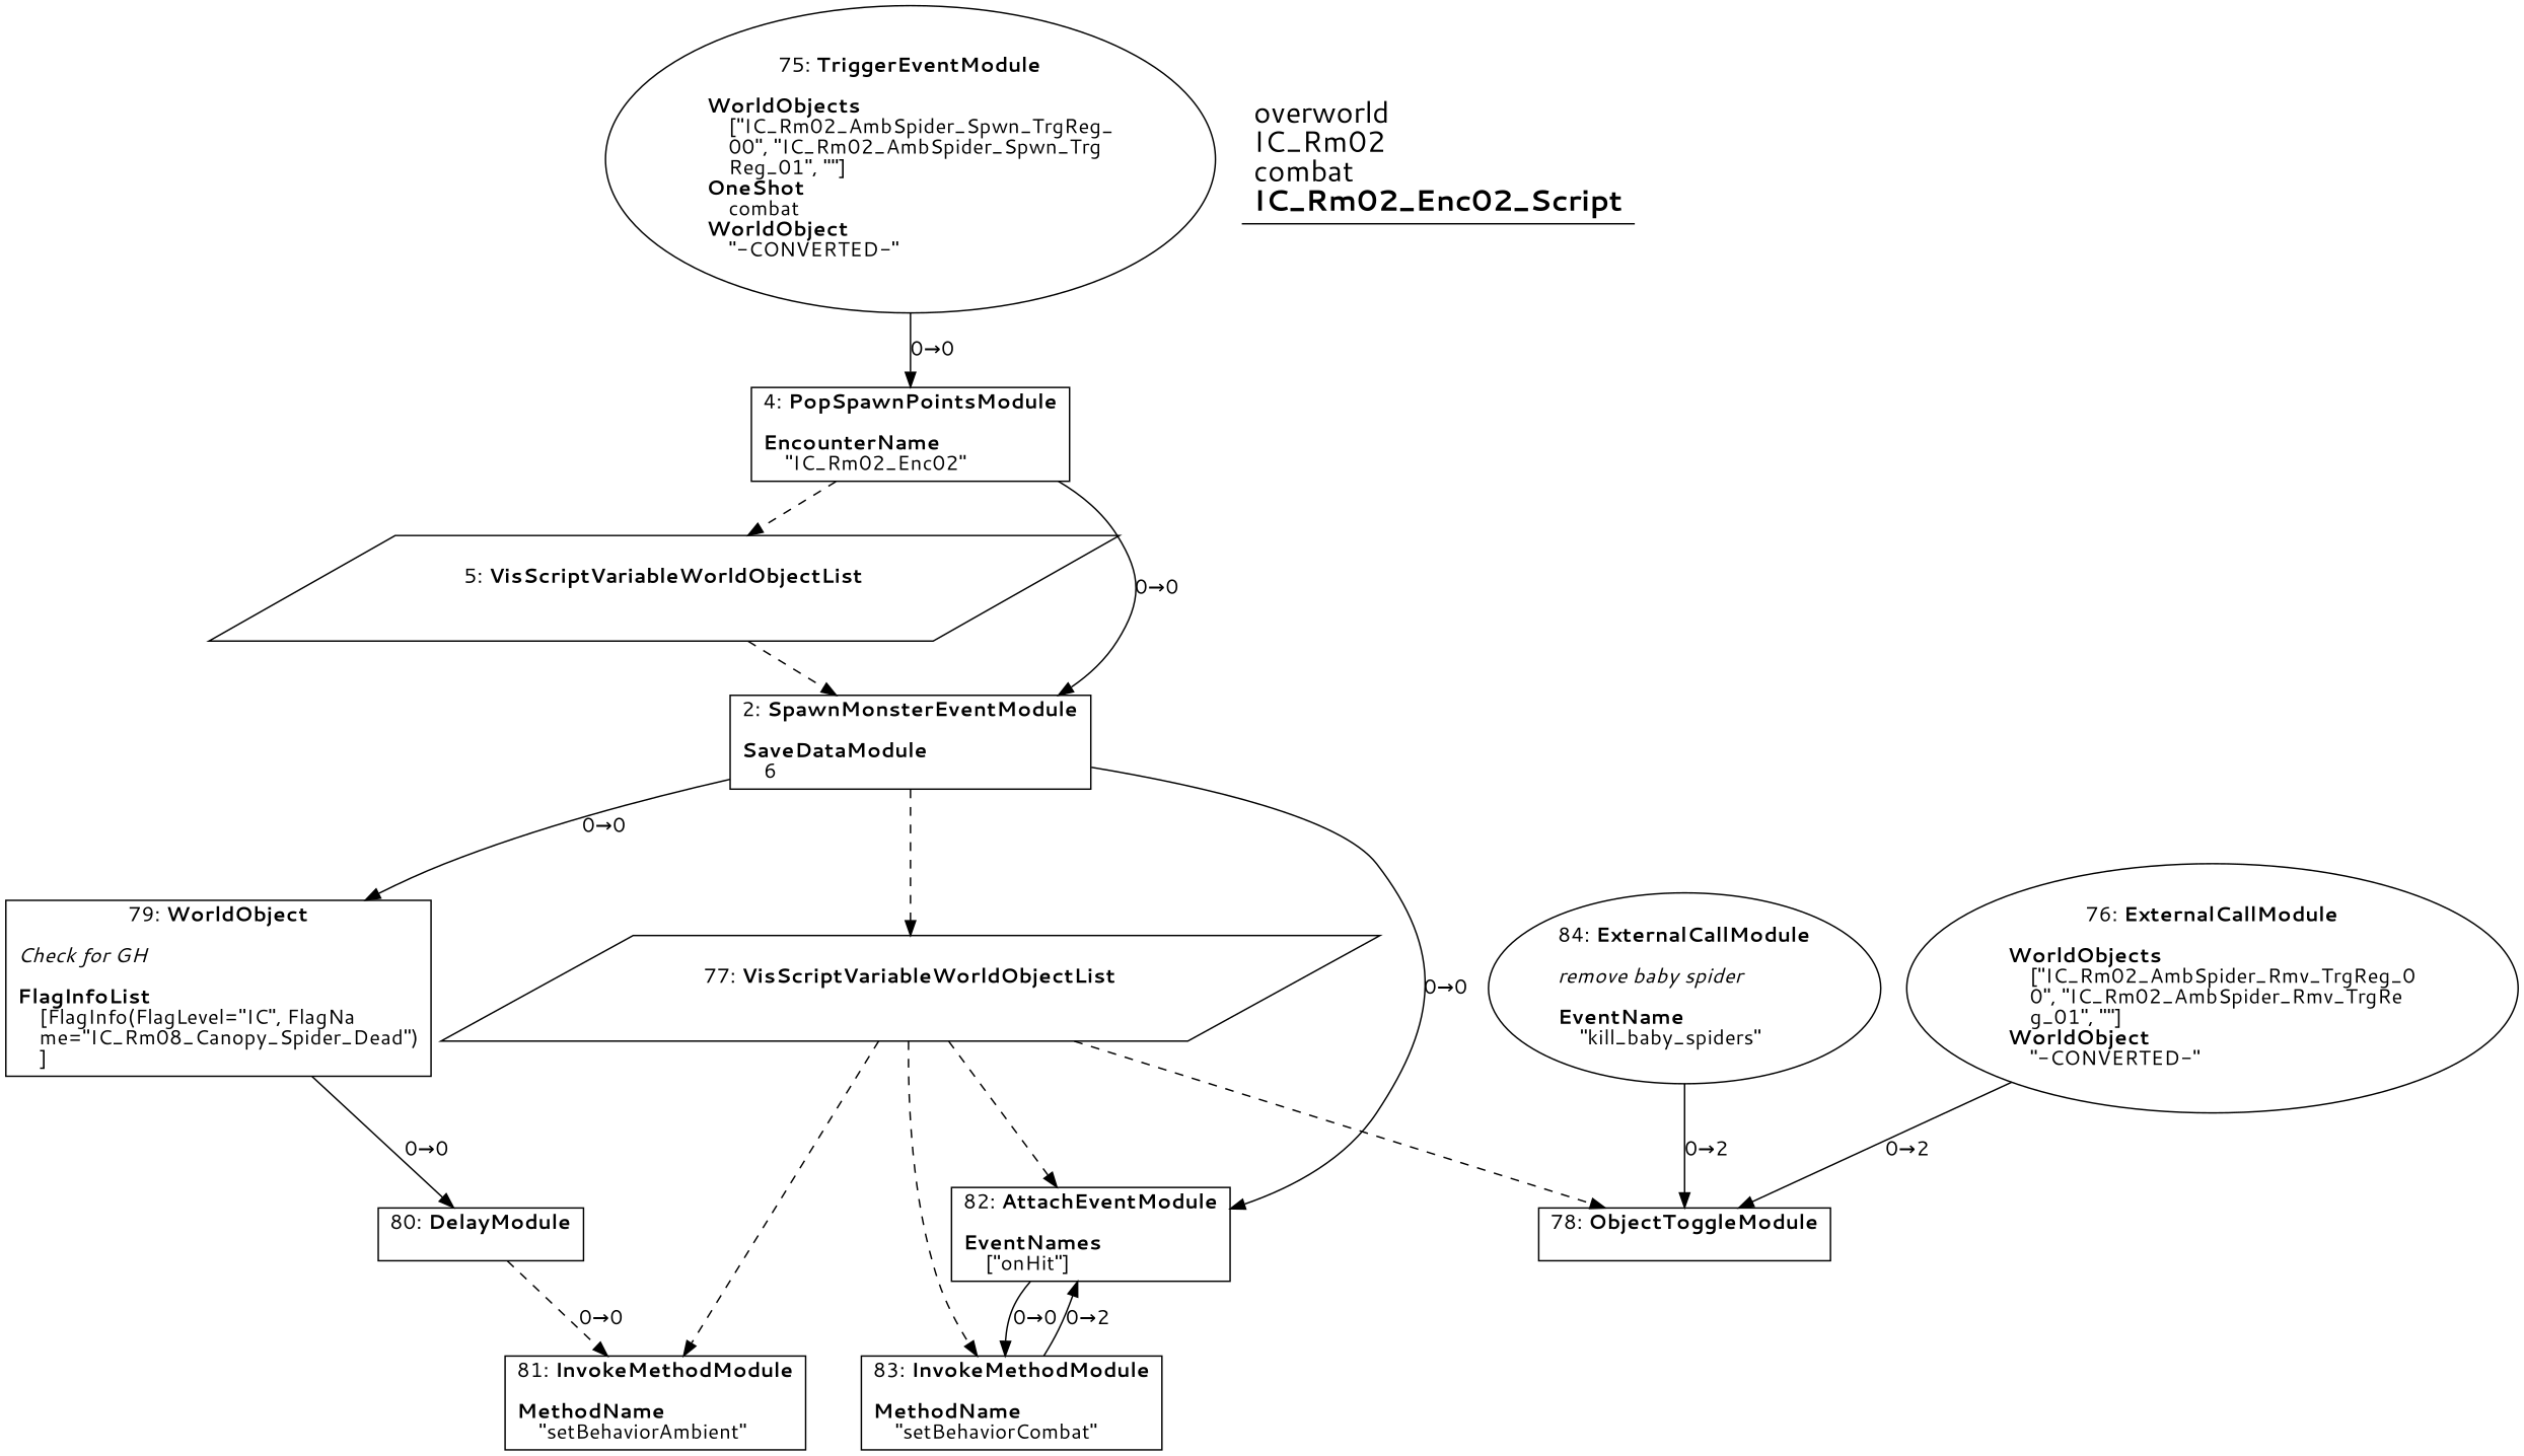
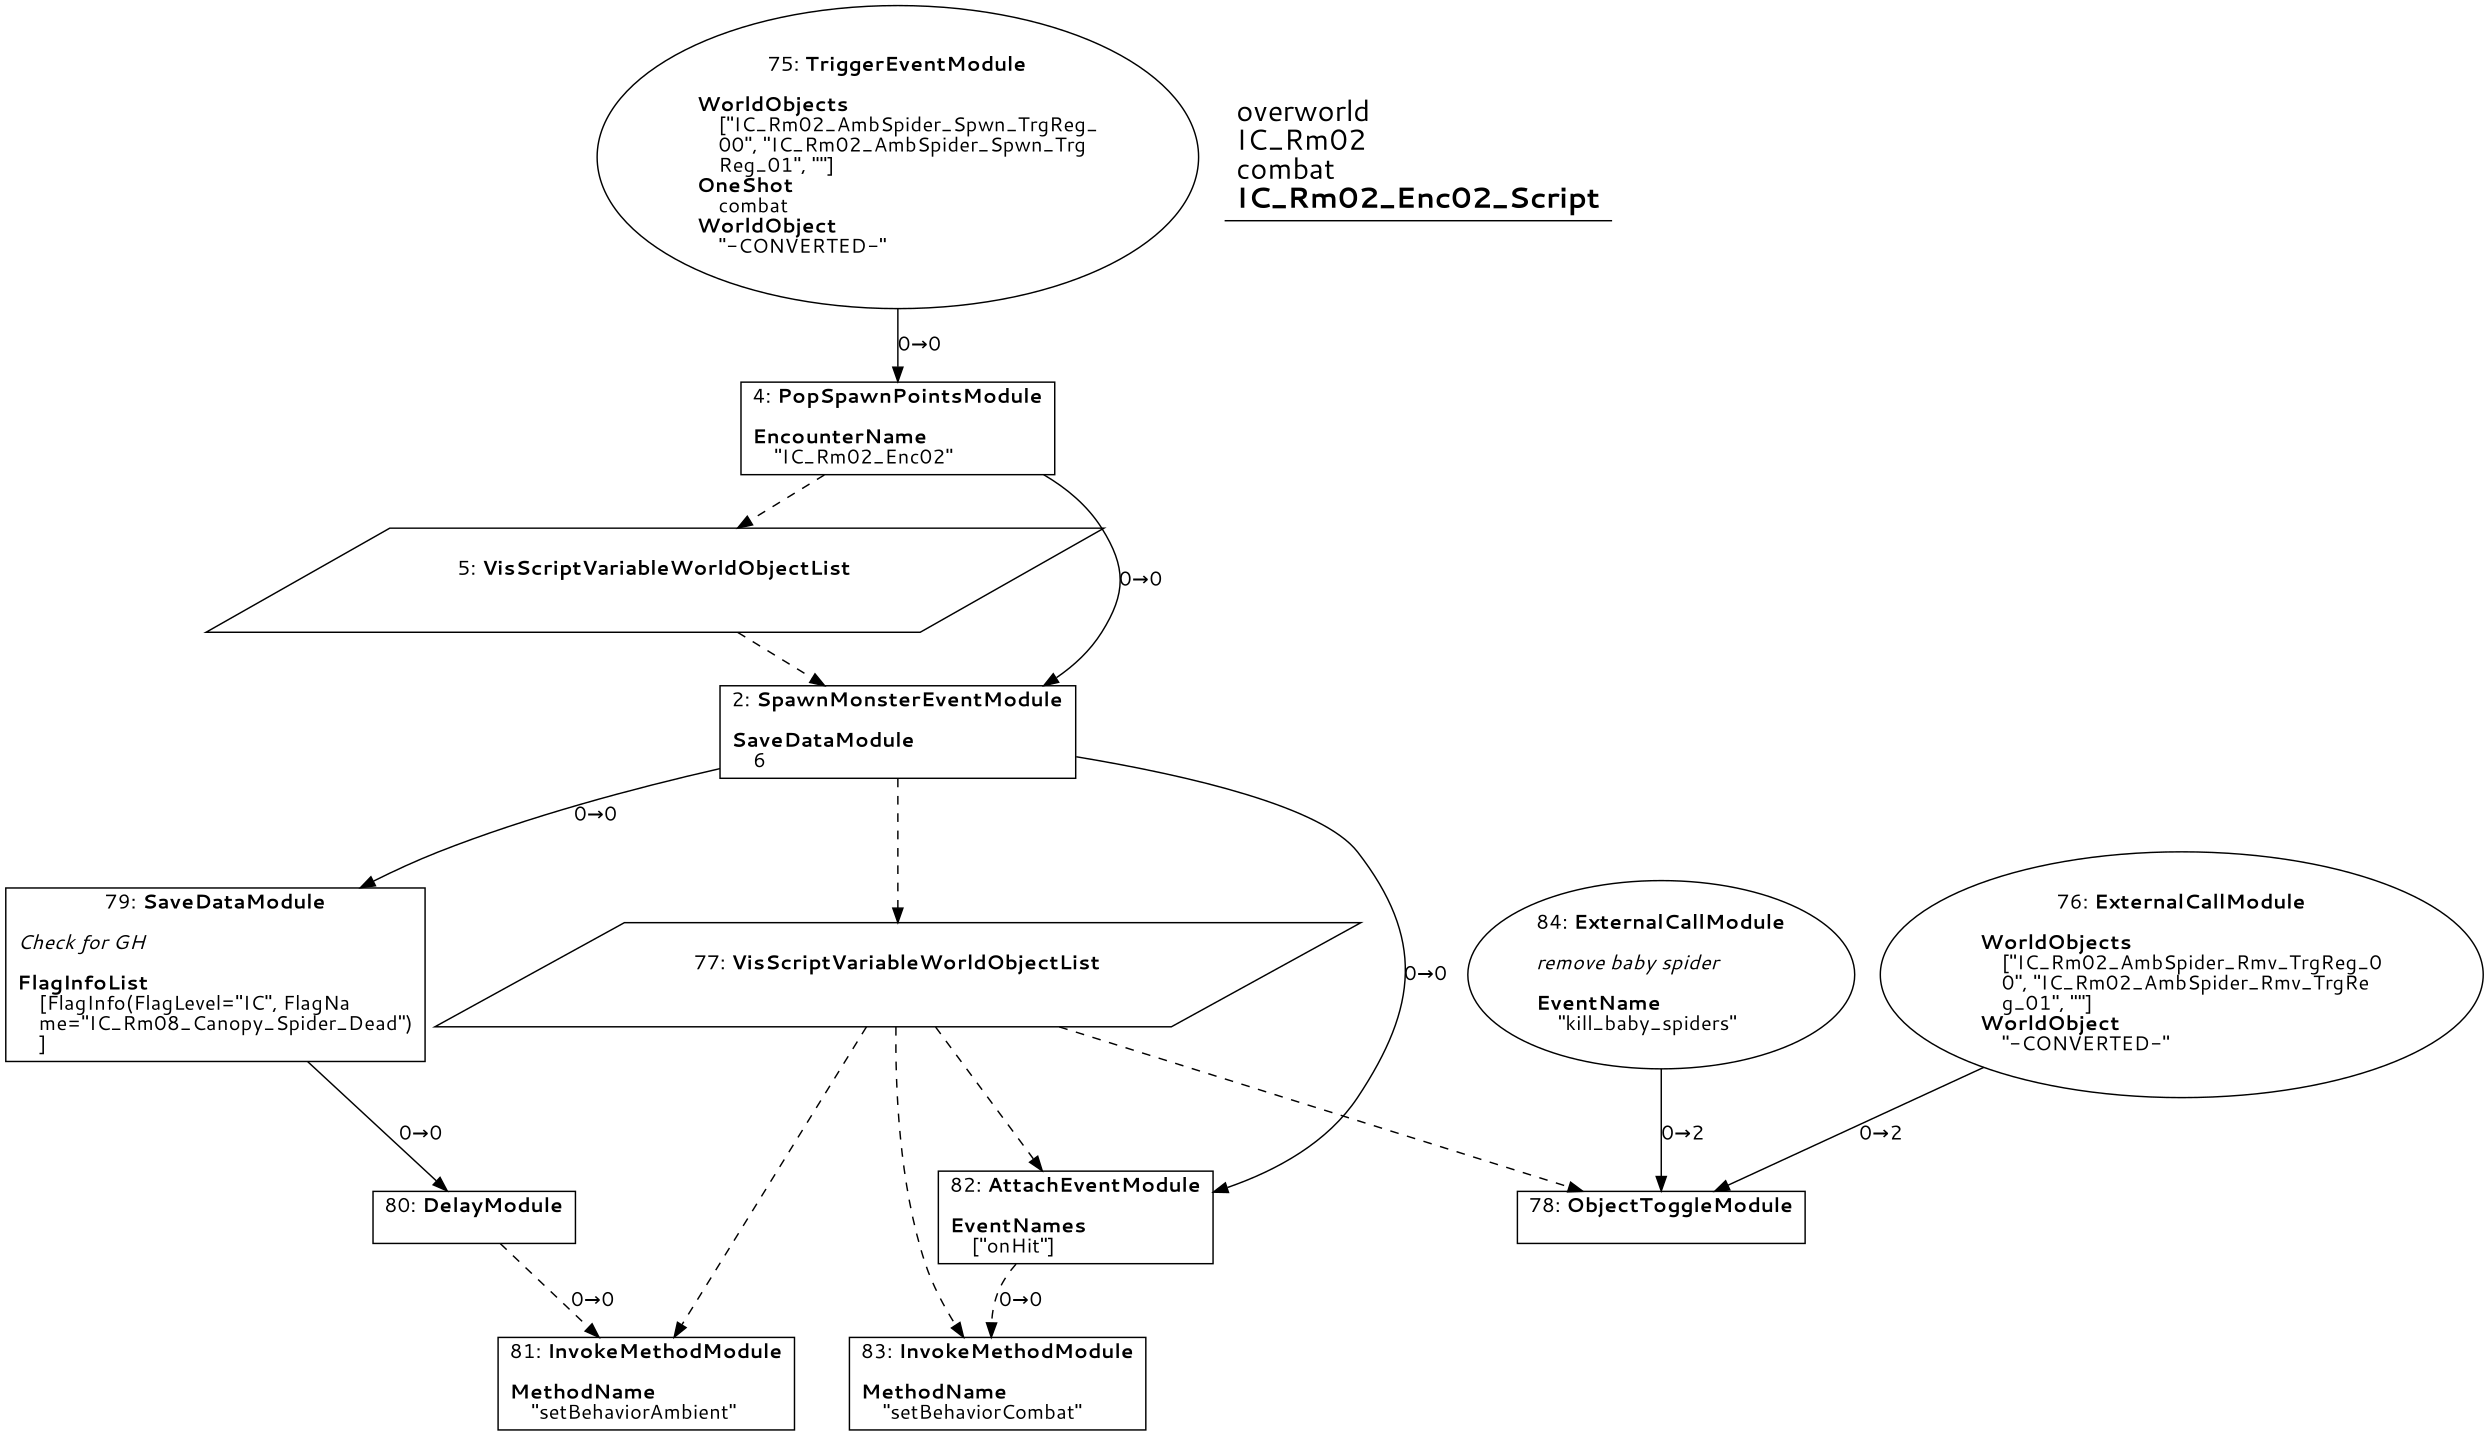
  digraph {
    fontname="Segoe UI"
    splines=spline
    node [fontname="Segoe UI" shape=box]
    edge [fontname="Segoe UI"]
    n1 [label=<2: <b>SpawnMonsterEventModule</b><br/><br/><b>SaveDataModule</b><br align="left"/>    6<br align="left"/>>]
-   n2 [label=<79: <b>WorldObject</b><br/><br/><i>Check for GH<br align="left"/></i><br align="left"/><b>FlagInfoList</b><br align="left"/>    [FlagInfo(FlagLevel=&quot;IC&quot;, FlagNa<br align="left"/>    me=&quot;IC_Rm08_Canopy_Spider_Dead&quot;)<br align="left"/>    ]<br align="left"/>>]
+   n2 [label=<79: <b>SaveDataModule</b><br/><br/><i>Check for GH<br align="left"/></i><br align="left"/><b>FlagInfoList</b><br align="left"/>    [FlagInfo(FlagLevel=&quot;IC&quot;, FlagNa<br align="left"/>    me=&quot;IC_Rm08_Canopy_Spider_Dead&quot;)<br align="left"/>    ]<br align="left"/>>]
    n3 [label=<82: <b>AttachEventModule</b><br/><br/><b>EventNames</b><br align="left"/>    [&quot;onHit&quot;]<br align="left"/>>]
    n4 [label=<77: <b>VisScriptVariableWorldObjectList</b><br/><br/>> shape=parallelogram]
    n5 [label=<80: <b>DelayModule</b><br/><br/>>]
    n6 [label=<83: <b>InvokeMethodModule</b><br/><br/><b>MethodName</b><br align="left"/>    &quot;setBehaviorCombat&quot;<br align="left"/>>]
    n7 [label=<78: <b>ObjectToggleModule</b><br/><br/>>]
    n8 [label=<81: <b>InvokeMethodModule</b><br/><br/><b>MethodName</b><br align="left"/>    &quot;setBehaviorAmbient&quot;<br align="left"/>>]
    n9 [label=<5: <b>VisScriptVariableWorldObjectList</b><br/><br/>> shape=parallelogram]
    n10 [label=<4: <b>PopSpawnPointsModule</b><br/><br/><b>EncounterName</b><br align="left"/>    &quot;IC_Rm02_Enc02&quot;<br align="left"/>>]
    n11 [label=<75: <b>TriggerEventModule</b><br/><br/><b>WorldObjects</b><br align="left"/>    [&quot;IC_Rm02_AmbSpider_Spwn_TrgReg_<br align="left"/>    00&quot;, &quot;IC_Rm02_AmbSpider_Spwn_Trg<br align="left"/>    Reg_01&quot;, &quot;&quot;]<br align="left"/><b>OneShot</b><br align="left"/>    combat<br align="left"/><b>WorldObject</b><br align="left"/>    &quot;-CONVERTED-&quot;<br align="left"/>> shape=oval]
    n12 [label=<76: <b>ExternalCallModule</b><br/><br/><b>WorldObjects</b><br align="left"/>    [&quot;IC_Rm02_AmbSpider_Rmv_TrgReg_0<br align="left"/>    0&quot;, &quot;IC_Rm02_AmbSpider_Rmv_TrgRe<br align="left"/>    g_01&quot;, &quot;&quot;]<br align="left"/><b>WorldObject</b><br align="left"/>    &quot;-CONVERTED-&quot;<br align="left"/>> shape=oval]
    n13 [label=<84: <b>ExternalCallModule</b><br/><br/><i>remove baby spider<br align="left"/></i><br align="left"/><b>EventName</b><br align="left"/>    &quot;kill_baby_spiders&quot;<br align="left"/>> shape=oval]
    n14 [label=<<font point-size="20">overworld<br align="left"/>IC_Rm02<br align="left"/>combat<br align="left"/><b>IC_Rm02_Enc02_Script</b><br align="left"/></font>> shape=underline]
    n1 -> n2 [label="0→0"]
    n1 -> n3 [label="0→0"]
    n1 -> n4 [style=dashed]
    n2 -> n5 [label="0→0"]
-   n3 -> n6 [label="0→0"]
+   n3 -> n6 [label="0→0" style=dashed]
    n4 -> n3 [style=dashed]
    n4 -> n6 [style=dashed]
    n4 -> n7 [style=dashed]
    n4 -> n8 [style=dashed]
    n5 -> n8 [label="0→0" style=dashed]
-   n6 -> n3 [label="0→2"]
    n9 -> n1 [style=dashed]
    n10 -> n1 [label="0→0"]
    n10 -> n9 [style=dashed]
    n11 -> n10 [label="0→0"]
    n12 -> n7 [label="0→2"]
    n13 -> n7 [label="0→2"]
  }
